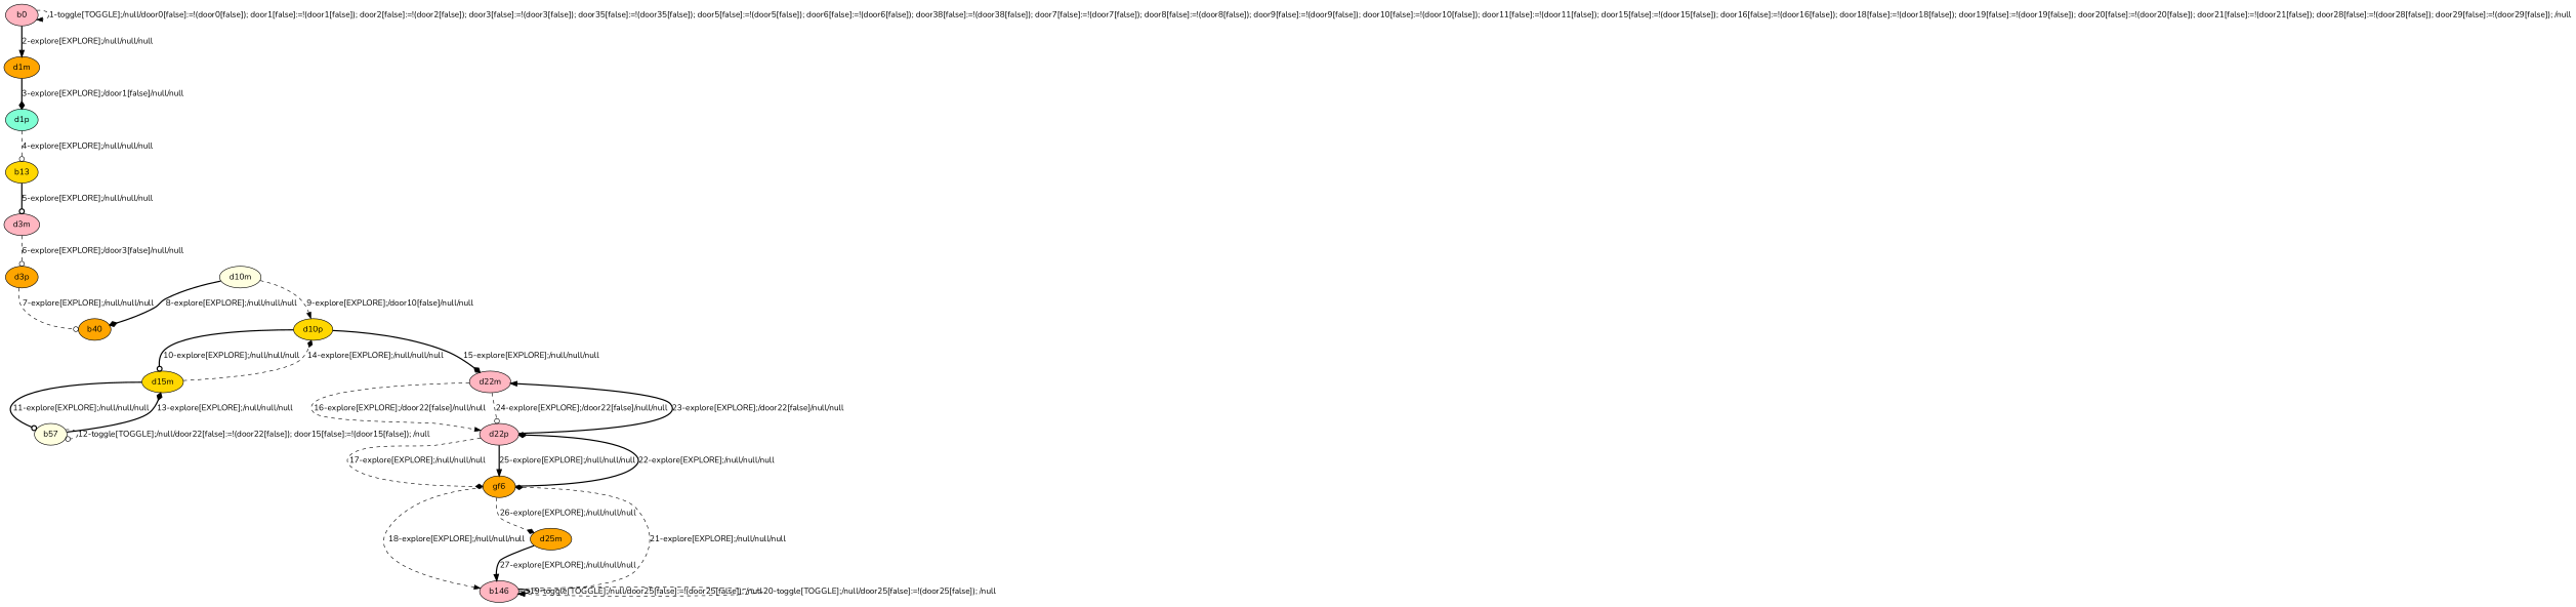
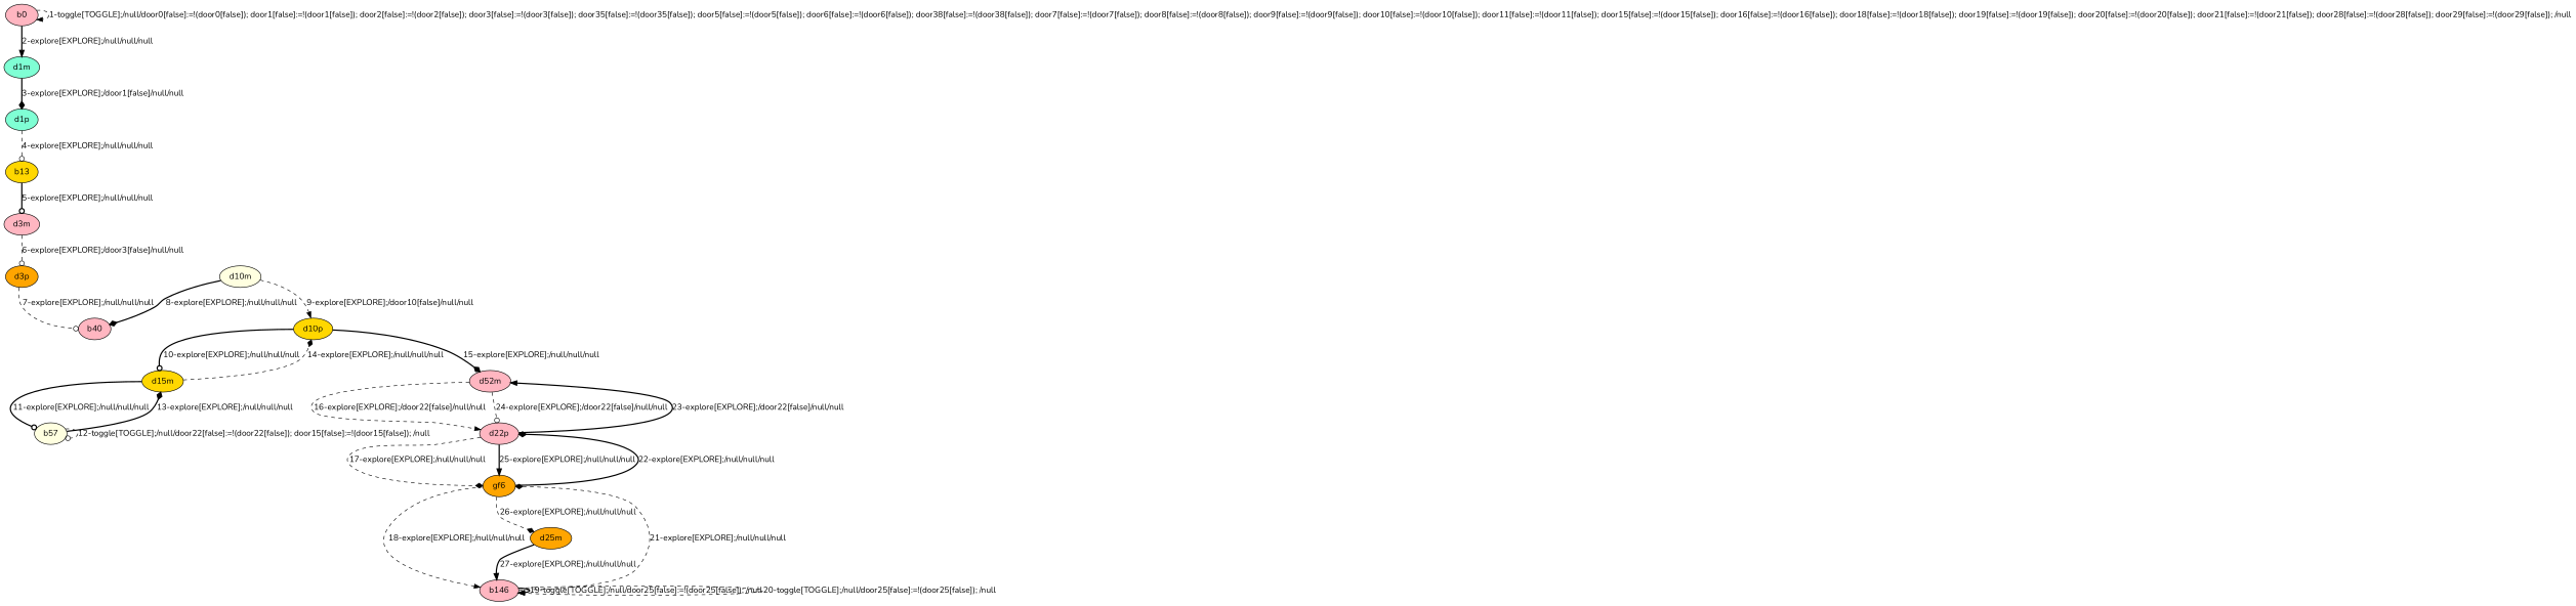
  digraph {
    fontname=Nunito
    node [fillcolor=lightpink fontname=Nunito style=filled]
    edge [arrowhead=normal fontname=Nunito style=dashed]
    b0
-   d1m [fillcolor=orange]
+   d1m [fillcolor=aquamarine]
    d1p [fillcolor=aquamarine]
    b13 [fillcolor=gold]
    d3m
    d3p [fillcolor=orange]
-   b40 [fillcolor=orange]
+   b40
    d10m [fillcolor=lightyellow]
    d10p [fillcolor=gold]
    d15m [fillcolor=gold]
-   d22m
+   d22m [label=d52m]
    b57 [fillcolor=lightyellow]
    d22p
    gf6 [fillcolor=orange]
    b146
    d25m [fillcolor=orange]
    b0 -> b0 [label="1-toggle[TOGGLE];/null/door0[false]:=!(door0[false]); door1[false]:=!(door1[false]); door2[false]:=!(door2[false]); door3[false]:=!(door3[false]); door35[false]:=!(door35[false]); door5[false]:=!(door5[false]); door6[false]:=!(door6[false]); door38[false]:=!(door38[false]); door7[false]:=!(door7[false]); door8[false]:=!(door8[false]); door9[false]:=!(door9[false]); door10[false]:=!(door10[false]); door11[false]:=!(door11[false]); door15[false]:=!(door15[false]); door16[false]:=!(door16[false]); door18[false]:=!(door18[false]); door19[false]:=!(door19[false]); door20[false]:=!(door20[false]); door21[false]:=!(door21[false]); door28[false]:=!(door28[false]); door29[false]:=!(door29[false]); /null"]
    b0 -> d1m [label="2-explore[EXPLORE];/null/null/null" style=bold]
    d1m -> d1p [arrowhead=diamond label="3-explore[EXPLORE];/door1[false]/null/null" style=bold]
    d1p -> b13 [arrowhead=odot label="4-explore[EXPLORE];/null/null/null"]
    b13 -> d3m [arrowhead=odot label="5-explore[EXPLORE];/null/null/null" style=bold]
    d3m -> d3p [arrowhead=odot label="6-explore[EXPLORE];/door3[false]/null/null"]
    d3p -> b40 [arrowhead=odot label="7-explore[EXPLORE];/null/null/null"]
    d10m -> b40 [arrowhead=diamond label="8-explore[EXPLORE];/null/null/null" style=bold]
    d10m -> d10p [label="9-explore[EXPLORE];/door10[false]/null/null"]
    d10p -> d15m [arrowhead=odot label="10-explore[EXPLORE];/null/null/null" style=bold]
    d10p -> d22m [arrowhead=diamond label="15-explore[EXPLORE];/null/null/null" style=bold]
    d15m -> d10p [arrowhead=diamond label="14-explore[EXPLORE];/null/null/null"]
    d15m -> b57 [arrowhead=odot label="11-explore[EXPLORE];/null/null/null" style=bold]
    d22m -> d22p [label="16-explore[EXPLORE];/door22[false]/null/null"]
    d22m -> d22p [arrowhead=odot label="24-explore[EXPLORE];/door22[false]/null/null"]
    b57 -> d15m [arrowhead=diamond label="13-explore[EXPLORE];/null/null/null" style=bold]
    b57 -> b57 [arrowhead=odot label="12-toggle[TOGGLE];/null/door22[false]:=!(door22[false]); door15[false]:=!(door15[false]); /null"]
    d22p -> d22m [label="23-explore[EXPLORE];/door22[false]/null/null" style=bold]
    d22p -> gf6 [arrowhead=diamond label="17-explore[EXPLORE];/null/null/null"]
    d22p -> gf6 [label="25-explore[EXPLORE];/null/null/null" style=bold]
    gf6 -> d22p [arrowhead=diamond label="22-explore[EXPLORE];/null/null/null" style=bold]
    gf6 -> b146 [label="18-explore[EXPLORE];/null/null/null"]
    gf6 -> d25m [arrowhead=diamond label="26-explore[EXPLORE];/null/null/null"]
    b146 -> gf6 [arrowhead=diamond label="21-explore[EXPLORE];/null/null/null"]
    b146 -> b146 [label="19-toggle[TOGGLE];/null/door25[false]:=!(door25[false]); /null" style=bold]
    b146 -> b146 [label="20-toggle[TOGGLE];/null/door25[false]:=!(door25[false]); /null"]
    d25m -> b146 [label="27-explore[EXPLORE];/null/null/null" style=bold]
  }
